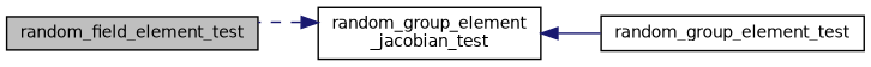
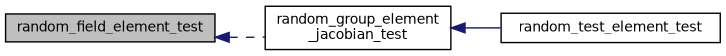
  digraph {
    rankdir=LR
    node [color=black fillcolor=white fontname=Helvetica fontsize=10 shape=record style=filled]
    edge [color=midnightblue dir=back fontname=Helvetica fontsize=10 labelfontname=Helvetica labelfontsize=10]
    n1 [fillcolor=grey75 fontcolor=black height=0.2 label=random_field_element_test width=0.4]
    n2 [height=0.2 label="random_group_element\l_jacobian_test" width=0.4]
-   n3 [height=0.2 label=random_group_element_test width=0.4]
-   n2 -> n1 [style=dashed]
+   n3 [height=0.2 label=random_test_element_test width=0.4]
+   n1 -> n2 [style=dashed]
    n2 -> n3 [style=solid]
  }
